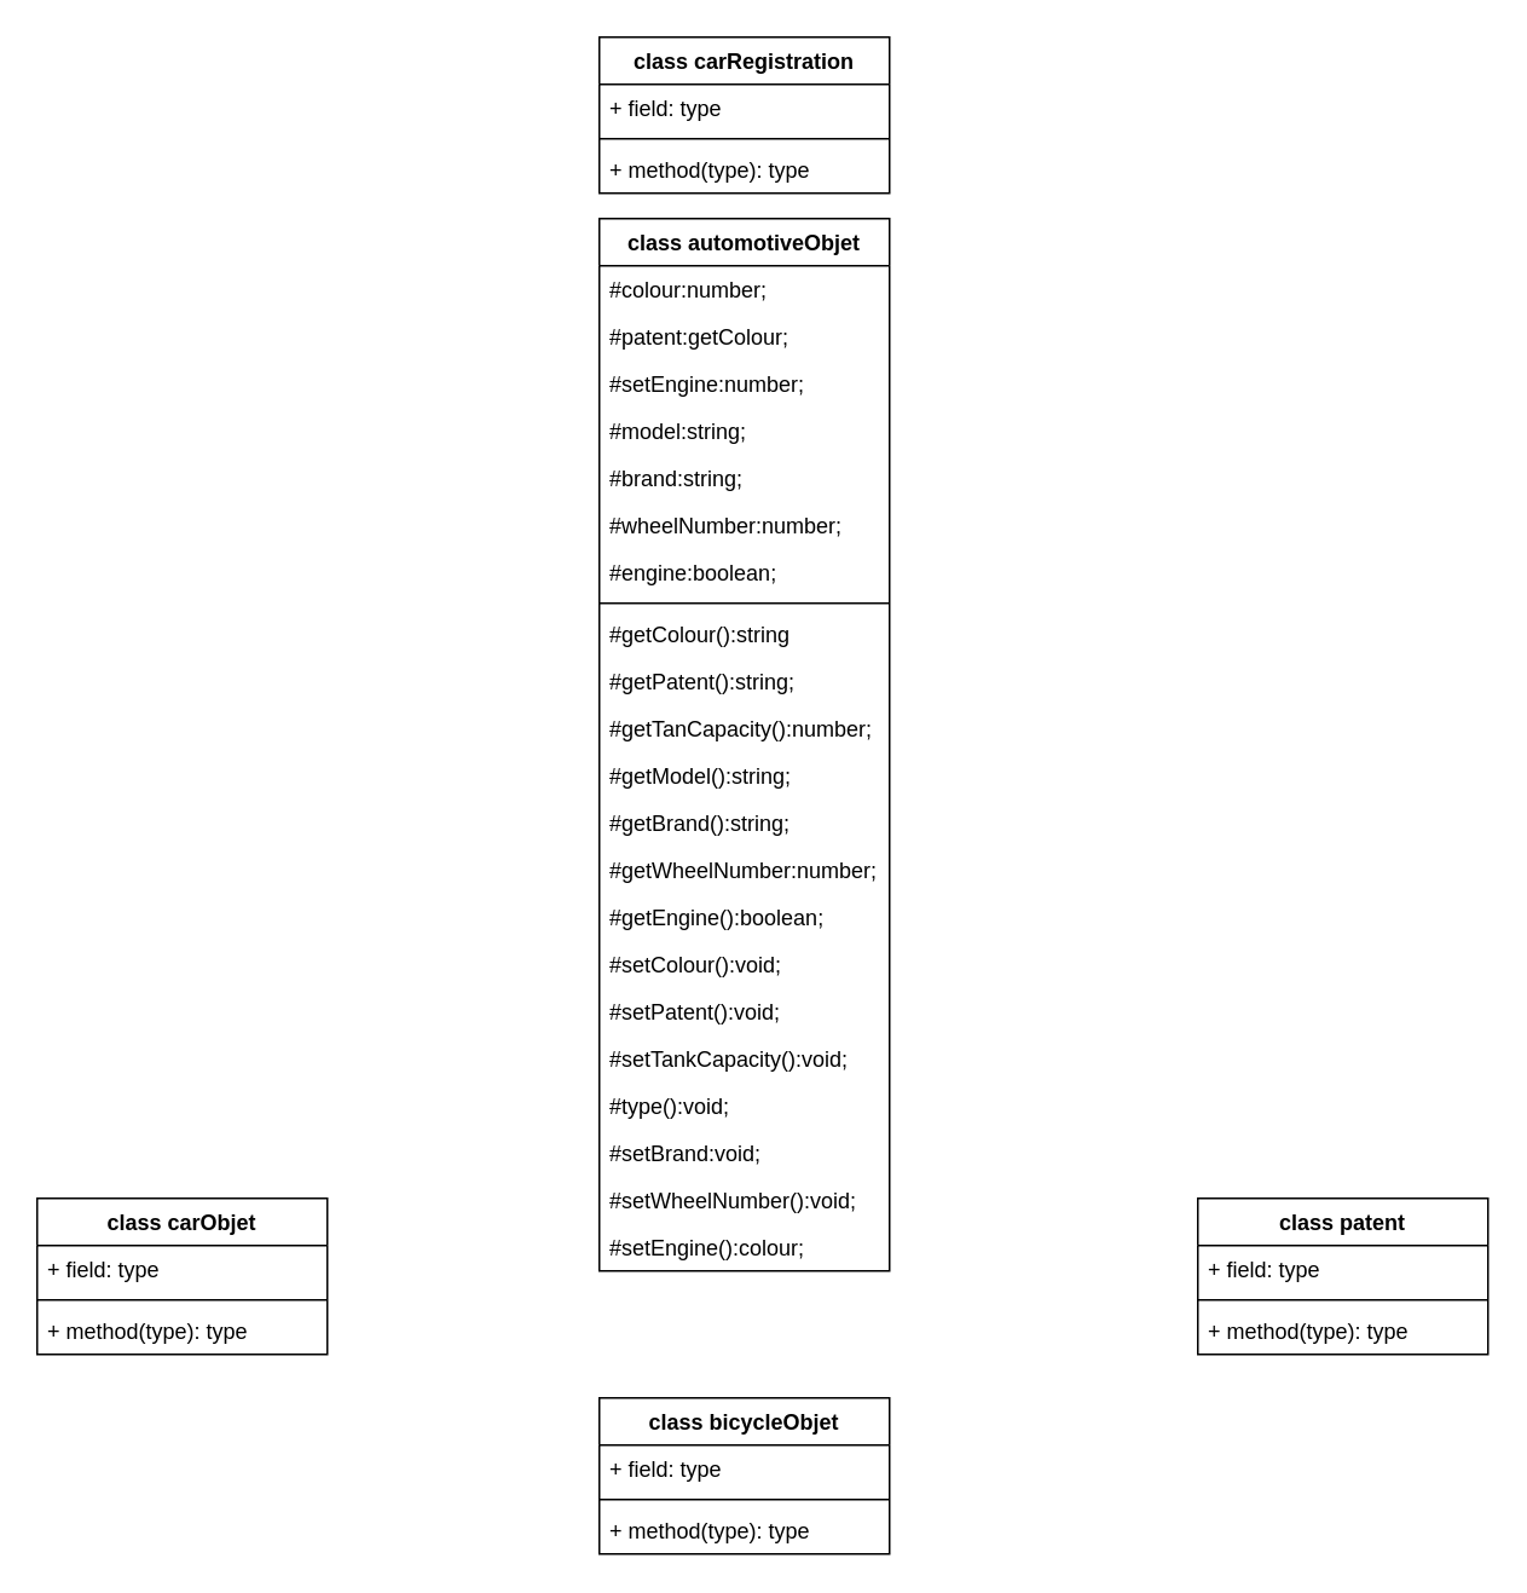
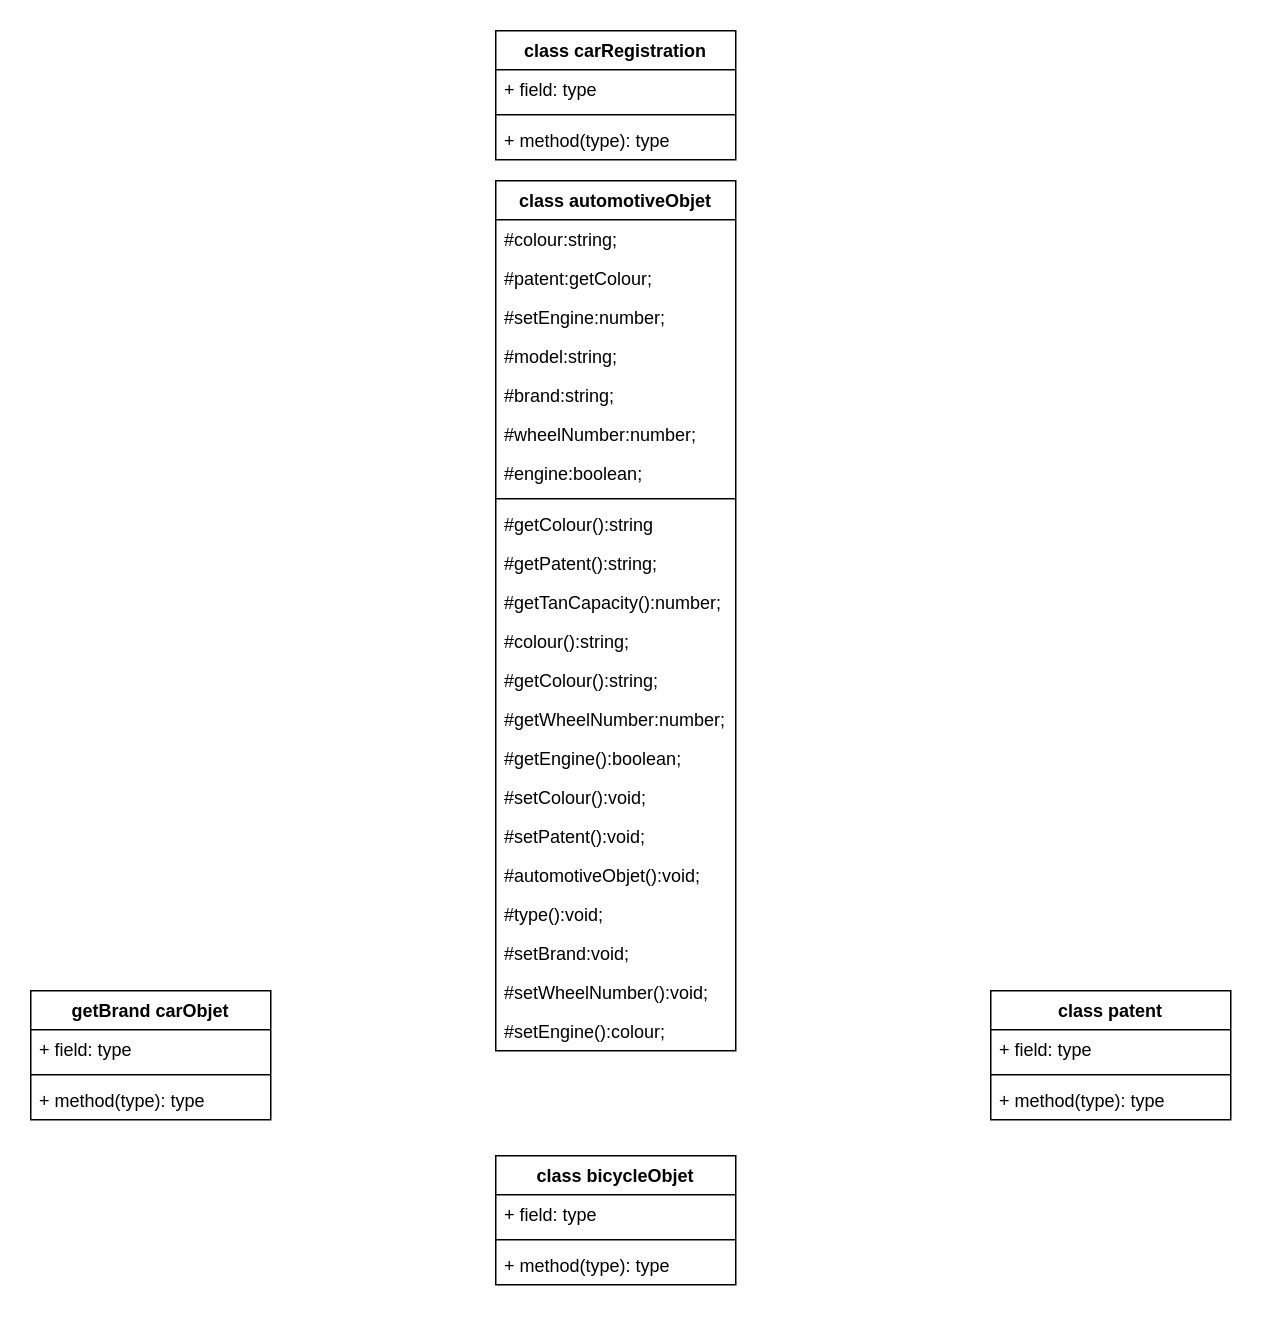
  <mxCell id="0" />
  <mxCell id="1" parent="0" />
  <mxCell id="2" value="class carRegistration" style="swimlane;fontStyle=1;align=center;verticalAlign=top;childLayout=stackLayout;horizontal=1;startSize=26;horizontalStack=0;resizeParent=1;resizeParentMax=0;resizeLast=0;collapsible=1;marginBottom=0;" vertex="1" parent="1"><mxGeometry x="330" y="20" width="160" height="86" as="geometry" /></mxCell>
  <mxCell id="3" value="+ field: type" style="text;strokeColor=none;fillColor=none;align=left;verticalAlign=top;spacingLeft=4;spacingRight=4;overflow=hidden;rotatable=0;points=[[0,0.5],[1,0.5]];portConstraint=eastwest;" vertex="1" parent="2"><mxGeometry y="26" width="160" height="26" as="geometry" /></mxCell>
  <mxCell id="4" value="" style="line;strokeWidth=1;fillColor=none;align=left;verticalAlign=middle;spacingTop=-1;spacingLeft=3;spacingRight=3;rotatable=0;labelPosition=right;points=[];portConstraint=eastwest;strokeColor=inherit;" vertex="1" parent="2"><mxGeometry y="52" width="160" height="8" as="geometry" /></mxCell>
  <mxCell id="5" value="+ method(type): type" style="text;strokeColor=none;fillColor=none;align=left;verticalAlign=top;spacingLeft=4;spacingRight=4;overflow=hidden;rotatable=0;points=[[0,0.5],[1,0.5]];portConstraint=eastwest;" vertex="1" parent="2"><mxGeometry y="60" width="160" height="26" as="geometry" /></mxCell>
  <mxCell id="6" value="class automotiveObjet" style="swimlane;fontStyle=1;align=center;verticalAlign=top;childLayout=stackLayout;horizontal=1;startSize=26;horizontalStack=0;resizeParent=1;resizeParentMax=0;resizeLast=0;collapsible=1;marginBottom=0;" vertex="1" parent="1"><mxGeometry x="330" y="120" width="160" height="580" as="geometry" /></mxCell>
- <mxCell id="7" value="#colour:number;" style="text;strokeColor=none;fillColor=none;align=left;verticalAlign=top;spacingLeft=4;spacingRight=4;overflow=hidden;rotatable=0;points=[[0,0.5],[1,0.5]];portConstraint=eastwest;" vertex="1" parent="6"><mxGeometry y="26" width="160" height="26" as="geometry" /></mxCell>
+ <mxCell id="7" value="#colour:string;" style="text;strokeColor=none;fillColor=none;align=left;verticalAlign=top;spacingLeft=4;spacingRight=4;overflow=hidden;rotatable=0;points=[[0,0.5],[1,0.5]];portConstraint=eastwest;" vertex="1" parent="6"><mxGeometry y="26" width="160" height="26" as="geometry" /></mxCell>
  <mxCell id="8" value="#patent:getColour;" style="text;strokeColor=none;fillColor=none;align=left;verticalAlign=top;spacingLeft=4;spacingRight=4;overflow=hidden;rotatable=0;points=[[0,0.5],[1,0.5]];portConstraint=eastwest;" vertex="1" parent="6"><mxGeometry y="52" width="160" height="26" as="geometry" /></mxCell>
  <mxCell id="9" value="#setEngine:number;" style="text;strokeColor=none;fillColor=none;align=left;verticalAlign=top;spacingLeft=4;spacingRight=4;overflow=hidden;rotatable=0;points=[[0,0.5],[1,0.5]];portConstraint=eastwest;" vertex="1" parent="6"><mxGeometry y="78" width="160" height="26" as="geometry" /></mxCell>
  <mxCell id="10" value="#model:string;" style="text;strokeColor=none;fillColor=none;align=left;verticalAlign=top;spacingLeft=4;spacingRight=4;overflow=hidden;rotatable=0;points=[[0,0.5],[1,0.5]];portConstraint=eastwest;" vertex="1" parent="6"><mxGeometry y="104" width="160" height="26" as="geometry" /></mxCell>
  <mxCell id="11" value="#brand:string;" style="text;strokeColor=none;fillColor=none;align=left;verticalAlign=top;spacingLeft=4;spacingRight=4;overflow=hidden;rotatable=0;points=[[0,0.5],[1,0.5]];portConstraint=eastwest;" vertex="1" parent="6"><mxGeometry y="130" width="160" height="26" as="geometry" /></mxCell>
  <mxCell id="12" value="#wheelNumber:number;" style="text;strokeColor=none;fillColor=none;align=left;verticalAlign=top;spacingLeft=4;spacingRight=4;overflow=hidden;rotatable=0;points=[[0,0.5],[1,0.5]];portConstraint=eastwest;" vertex="1" parent="6"><mxGeometry y="156" width="160" height="26" as="geometry" /></mxCell>
  <mxCell id="13" value="#engine:boolean;" style="text;strokeColor=none;fillColor=none;align=left;verticalAlign=top;spacingLeft=4;spacingRight=4;overflow=hidden;rotatable=0;points=[[0,0.5],[1,0.5]];portConstraint=eastwest;" vertex="1" parent="6"><mxGeometry y="182" width="160" height="26" as="geometry" /></mxCell>
  <mxCell id="14" value="" style="line;strokeWidth=1;fillColor=none;align=left;verticalAlign=middle;spacingTop=-1;spacingLeft=3;spacingRight=3;rotatable=0;labelPosition=right;points=[];portConstraint=eastwest;strokeColor=inherit;" vertex="1" parent="6"><mxGeometry y="208" width="160" height="8" as="geometry" /></mxCell>
  <mxCell id="15" value="#getColour():string" style="text;strokeColor=none;fillColor=none;align=left;verticalAlign=top;spacingLeft=4;spacingRight=4;overflow=hidden;rotatable=0;points=[[0,0.5],[1,0.5]];portConstraint=eastwest;" vertex="1" parent="6"><mxGeometry y="216" width="160" height="26" as="geometry" /></mxCell>
  <mxCell id="16" value="#getPatent():string;" style="text;strokeColor=none;fillColor=none;align=left;verticalAlign=top;spacingLeft=4;spacingRight=4;overflow=hidden;rotatable=0;points=[[0,0.5],[1,0.5]];portConstraint=eastwest;" vertex="1" parent="6"><mxGeometry y="242" width="160" height="26" as="geometry" /></mxCell>
  <mxCell id="17" value="#getTanCapacity():number;" style="text;strokeColor=none;fillColor=none;align=left;verticalAlign=top;spacingLeft=4;spacingRight=4;overflow=hidden;rotatable=0;points=[[0,0.5],[1,0.5]];portConstraint=eastwest;" vertex="1" parent="6"><mxGeometry y="268" width="160" height="26" as="geometry" /></mxCell>
- <mxCell id="18" value="#getModel():string;" style="text;strokeColor=none;fillColor=none;align=left;verticalAlign=top;spacingLeft=4;spacingRight=4;overflow=hidden;rotatable=0;points=[[0,0.5],[1,0.5]];portConstraint=eastwest;" vertex="1" parent="6"><mxGeometry y="294" width="160" height="26" as="geometry" /></mxCell>
- <mxCell id="19" value="#getBrand():string;" style="text;strokeColor=none;fillColor=none;align=left;verticalAlign=top;spacingLeft=4;spacingRight=4;overflow=hidden;rotatable=0;points=[[0,0.5],[1,0.5]];portConstraint=eastwest;" vertex="1" parent="6"><mxGeometry y="320" width="160" height="26" as="geometry" /></mxCell>
+ <mxCell id="18" value="#colour():string;" style="text;strokeColor=none;fillColor=none;align=left;verticalAlign=top;spacingLeft=4;spacingRight=4;overflow=hidden;rotatable=0;points=[[0,0.5],[1,0.5]];portConstraint=eastwest;" vertex="1" parent="6"><mxGeometry y="294" width="160" height="26" as="geometry" /></mxCell>
+ <mxCell id="19" value="#getColour():string;" style="text;strokeColor=none;fillColor=none;align=left;verticalAlign=top;spacingLeft=4;spacingRight=4;overflow=hidden;rotatable=0;points=[[0,0.5],[1,0.5]];portConstraint=eastwest;" vertex="1" parent="6"><mxGeometry y="320" width="160" height="26" as="geometry" /></mxCell>
  <mxCell id="20" value="#getWheelNumber:number;" style="text;strokeColor=none;fillColor=none;align=left;verticalAlign=top;spacingLeft=4;spacingRight=4;overflow=hidden;rotatable=0;points=[[0,0.5],[1,0.5]];portConstraint=eastwest;" vertex="1" parent="6"><mxGeometry y="346" width="160" height="26" as="geometry" /></mxCell>
  <mxCell id="21" value="#getEngine():boolean;" style="text;strokeColor=none;fillColor=none;align=left;verticalAlign=top;spacingLeft=4;spacingRight=4;overflow=hidden;rotatable=0;points=[[0,0.5],[1,0.5]];portConstraint=eastwest;" vertex="1" parent="6"><mxGeometry y="372" width="160" height="26" as="geometry" /></mxCell>
  <mxCell id="22" value="#setColour():void;" style="text;strokeColor=none;fillColor=none;align=left;verticalAlign=top;spacingLeft=4;spacingRight=4;overflow=hidden;rotatable=0;points=[[0,0.5],[1,0.5]];portConstraint=eastwest;" vertex="1" parent="6"><mxGeometry y="398" width="160" height="26" as="geometry" /></mxCell>
  <mxCell id="23" value="#setPatent():void;" style="text;strokeColor=none;fillColor=none;align=left;verticalAlign=top;spacingLeft=4;spacingRight=4;overflow=hidden;rotatable=0;points=[[0,0.5],[1,0.5]];portConstraint=eastwest;" vertex="1" parent="6"><mxGeometry y="424" width="160" height="26" as="geometry" /></mxCell>
- <mxCell id="24" value="#setTankCapacity():void;" style="text;strokeColor=none;fillColor=none;align=left;verticalAlign=top;spacingLeft=4;spacingRight=4;overflow=hidden;rotatable=0;points=[[0,0.5],[1,0.5]];portConstraint=eastwest;" vertex="1" parent="6"><mxGeometry y="450" width="160" height="26" as="geometry" /></mxCell>
+ <mxCell id="24" value="#automotiveObjet():void;" style="text;strokeColor=none;fillColor=none;align=left;verticalAlign=top;spacingLeft=4;spacingRight=4;overflow=hidden;rotatable=0;points=[[0,0.5],[1,0.5]];portConstraint=eastwest;" vertex="1" parent="6"><mxGeometry y="450" width="160" height="26" as="geometry" /></mxCell>
  <mxCell id="25" value="#type():void;" style="text;strokeColor=none;fillColor=none;align=left;verticalAlign=top;spacingLeft=4;spacingRight=4;overflow=hidden;rotatable=0;points=[[0,0.5],[1,0.5]];portConstraint=eastwest;" vertex="1" parent="6"><mxGeometry y="476" width="160" height="26" as="geometry" /></mxCell>
  <mxCell id="26" value="#setBrand:void;" style="text;strokeColor=none;fillColor=none;align=left;verticalAlign=top;spacingLeft=4;spacingRight=4;overflow=hidden;rotatable=0;points=[[0,0.5],[1,0.5]];portConstraint=eastwest;" vertex="1" parent="6"><mxGeometry y="502" width="160" height="26" as="geometry" /></mxCell>
  <mxCell id="27" value="#setWheelNumber():void;" style="text;strokeColor=none;fillColor=none;align=left;verticalAlign=top;spacingLeft=4;spacingRight=4;overflow=hidden;rotatable=0;points=[[0,0.5],[1,0.5]];portConstraint=eastwest;" vertex="1" parent="6"><mxGeometry y="528" width="160" height="26" as="geometry" /></mxCell>
  <mxCell id="28" value="#setEngine():colour;" style="text;strokeColor=none;fillColor=none;align=left;verticalAlign=top;spacingLeft=4;spacingRight=4;overflow=hidden;rotatable=0;points=[[0,0.5],[1,0.5]];portConstraint=eastwest;" vertex="1" parent="6"><mxGeometry y="554" width="160" height="26" as="geometry" /></mxCell>
- <mxCell id="29" value="class carObjet" style="swimlane;fontStyle=1;align=center;verticalAlign=top;childLayout=stackLayout;horizontal=1;startSize=26;horizontalStack=0;resizeParent=1;resizeParentMax=0;resizeLast=0;collapsible=1;marginBottom=0;" vertex="1" parent="1"><mxGeometry x="20" y="660" width="160" height="86" as="geometry" /></mxCell>
+ <mxCell id="29" value="getBrand carObjet" style="swimlane;fontStyle=1;align=center;verticalAlign=top;childLayout=stackLayout;horizontal=1;startSize=26;horizontalStack=0;resizeParent=1;resizeParentMax=0;resizeLast=0;collapsible=1;marginBottom=0;" vertex="1" parent="1"><mxGeometry x="20" y="660" width="160" height="86" as="geometry" /></mxCell>
  <mxCell id="30" value="+ field: type" style="text;strokeColor=none;fillColor=none;align=left;verticalAlign=top;spacingLeft=4;spacingRight=4;overflow=hidden;rotatable=0;points=[[0,0.5],[1,0.5]];portConstraint=eastwest;" vertex="1" parent="29"><mxGeometry y="26" width="160" height="26" as="geometry" /></mxCell>
  <mxCell id="31" value="" style="line;strokeWidth=1;fillColor=none;align=left;verticalAlign=middle;spacingTop=-1;spacingLeft=3;spacingRight=3;rotatable=0;labelPosition=right;points=[];portConstraint=eastwest;strokeColor=inherit;" vertex="1" parent="29"><mxGeometry y="52" width="160" height="8" as="geometry" /></mxCell>
  <mxCell id="32" value="+ method(type): type" style="text;strokeColor=none;fillColor=none;align=left;verticalAlign=top;spacingLeft=4;spacingRight=4;overflow=hidden;rotatable=0;points=[[0,0.5],[1,0.5]];portConstraint=eastwest;" vertex="1" parent="29"><mxGeometry y="60" width="160" height="26" as="geometry" /></mxCell>
  <mxCell id="33" value="class bicycleObjet" style="swimlane;fontStyle=1;align=center;verticalAlign=top;childLayout=stackLayout;horizontal=1;startSize=26;horizontalStack=0;resizeParent=1;resizeParentMax=0;resizeLast=0;collapsible=1;marginBottom=0;" vertex="1" parent="1"><mxGeometry x="330" y="770" width="160" height="86" as="geometry" /></mxCell>
  <mxCell id="34" value="+ field: type" style="text;strokeColor=none;fillColor=none;align=left;verticalAlign=top;spacingLeft=4;spacingRight=4;overflow=hidden;rotatable=0;points=[[0,0.5],[1,0.5]];portConstraint=eastwest;" vertex="1" parent="33"><mxGeometry y="26" width="160" height="26" as="geometry" /></mxCell>
  <mxCell id="35" value="" style="line;strokeWidth=1;fillColor=none;align=left;verticalAlign=middle;spacingTop=-1;spacingLeft=3;spacingRight=3;rotatable=0;labelPosition=right;points=[];portConstraint=eastwest;strokeColor=inherit;" vertex="1" parent="33"><mxGeometry y="52" width="160" height="8" as="geometry" /></mxCell>
  <mxCell id="36" value="+ method(type): type" style="text;strokeColor=none;fillColor=none;align=left;verticalAlign=top;spacingLeft=4;spacingRight=4;overflow=hidden;rotatable=0;points=[[0,0.5],[1,0.5]];portConstraint=eastwest;" vertex="1" parent="33"><mxGeometry y="60" width="160" height="26" as="geometry" /></mxCell>
  <mxCell id="37" value="class patent" style="swimlane;fontStyle=1;align=center;verticalAlign=top;childLayout=stackLayout;horizontal=1;startSize=26;horizontalStack=0;resizeParent=1;resizeParentMax=0;resizeLast=0;collapsible=1;marginBottom=0;" vertex="1" parent="1"><mxGeometry x="660" y="660" width="160" height="86" as="geometry" /></mxCell>
  <mxCell id="38" value="+ field: type" style="text;strokeColor=none;fillColor=none;align=left;verticalAlign=top;spacingLeft=4;spacingRight=4;overflow=hidden;rotatable=0;points=[[0,0.5],[1,0.5]];portConstraint=eastwest;" vertex="1" parent="37"><mxGeometry y="26" width="160" height="26" as="geometry" /></mxCell>
  <mxCell id="39" value="" style="line;strokeWidth=1;fillColor=none;align=left;verticalAlign=middle;spacingTop=-1;spacingLeft=3;spacingRight=3;rotatable=0;labelPosition=right;points=[];portConstraint=eastwest;strokeColor=inherit;" vertex="1" parent="37"><mxGeometry y="52" width="160" height="8" as="geometry" /></mxCell>
  <mxCell id="40" value="+ method(type): type" style="text;strokeColor=none;fillColor=none;align=left;verticalAlign=top;spacingLeft=4;spacingRight=4;overflow=hidden;rotatable=0;points=[[0,0.5],[1,0.5]];portConstraint=eastwest;" vertex="1" parent="37"><mxGeometry y="60" width="160" height="26" as="geometry" /></mxCell>
